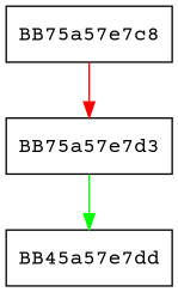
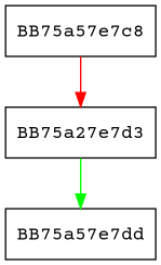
  digraph {
    fontname="Courier Prime"
    splines=ortho
    node [fontname="Courier Prime" shape=box]
    edge [fontname="Courier Prime"]
    BB75a57e7c8
-   BB75a57e7d3
-   BB75a57e7dd [label=BB45a57e7dd]
+   BB75a57e7d3 [label=BB75a27e7d3]
+   BB75a57e7dd
    BB75a57e7c8 -> BB75a57e7d3 [color=red]
    BB75a57e7d3 -> BB75a57e7dd [color=green]
  }
